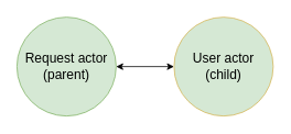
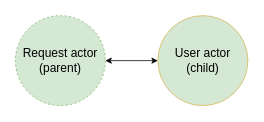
  <mxCell id="0" />
  <mxCell id="1" parent="0" />
  <mxCell id="2" style="edgeStyle=orthogonalEdgeStyle;rounded=0;orthogonalLoop=1;jettySize=auto;html=1;entryX=0;entryY=0.5;entryDx=0;entryDy=0;startArrow=classic;startFill=1;" edge="1" parent="1" source="3" target="4"><mxGeometry relative="1" as="geometry" /></mxCell>
- <mxCell id="3" value="Request actor (parent)" style="ellipse;whiteSpace=wrap;html=1;aspect=fixed;fillColor=#d5e8d4;strokeColor=#82b366;fontSize=16;" vertex="1" parent="1"><mxGeometry x="20" y="20" width="120" height="120" as="geometry" /></mxCell>
+ <mxCell id="3" value="Request actor (parent)" style="ellipse;whiteSpace=wrap;html=1;aspect=fixed;fillColor=#d5e8d4;strokeColor=#82b366;fontSize=16;dashed=1;" vertex="1" parent="1"><mxGeometry x="20" y="20" width="120" height="120" as="geometry" /></mxCell>
  <mxCell id="4" value="User actor (child)" style="ellipse;whiteSpace=wrap;html=1;aspect=fixed;fillColor=#d5e8d4;strokeColor=#d6b656;fontSize=16;" vertex="1" parent="1"><mxGeometry x="210" y="20" width="120" height="120" as="geometry" /></mxCell>
